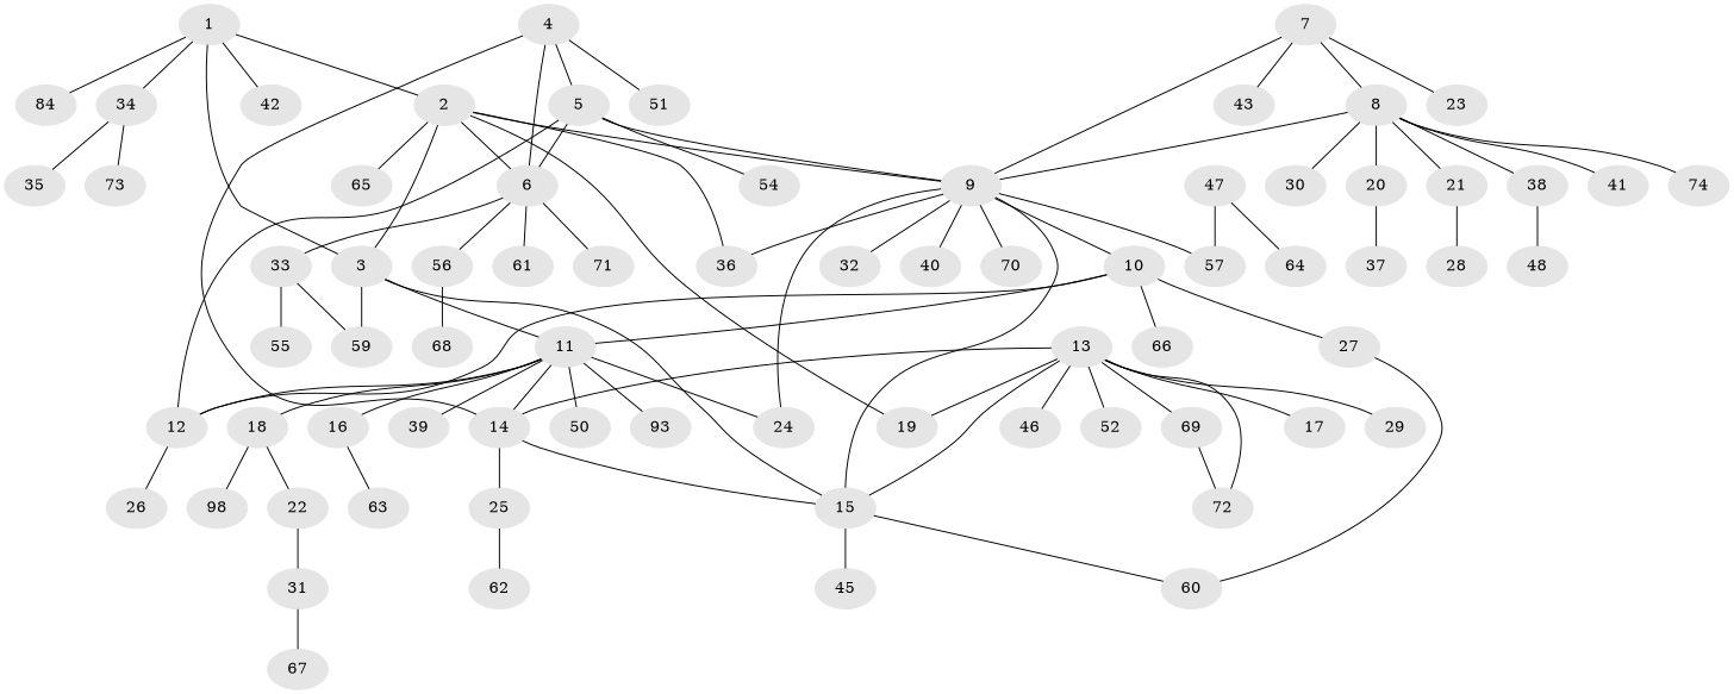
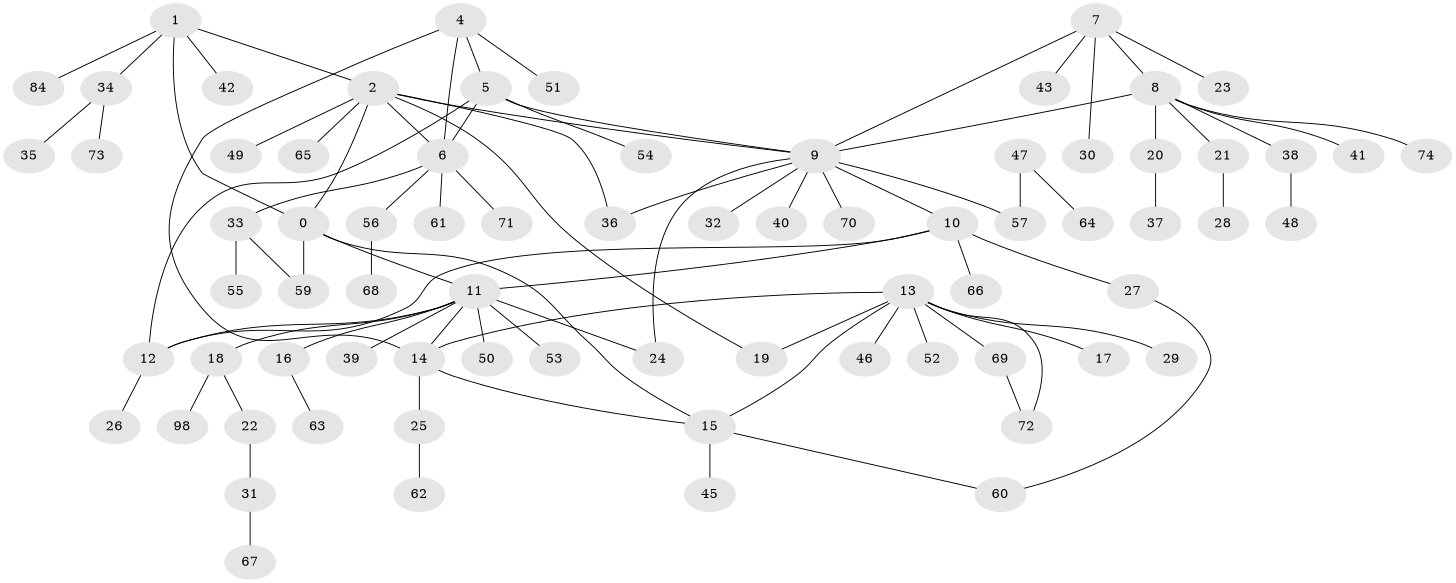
  graph {
    node [color=gray90 style=filled]
    1
    2
-   3
+   3 [label=0]
    34
    42
    n6 [label=84]
    6
    9
    19
    36
+   49
    65
    11
    15
    59
    35
    73
    33
    56
    61
    71
    10
    24
    32
    40
    57
    70
    14
    12
    16
    18
    39
    50
-   53 [label=93]
+   53
    45
    60
    4
    5
    51
    54
    25
    26
    55
    68
    7
    8
    23
    30
    43
    20
    21
    38
    41
    74
    37
    28
    48
    27
    66
    63
    22
    n62 [label=98]
    13
    17
    29
    46
    52
    69
    72
    47
    64
    62
    31
    67
    1 -- 2
    1 -- 3
    1 -- 34
    1 -- 42
    1 -- n6
    2 -- 3
    2 -- 6
    2 -- 9
    2 -- 19
    2 -- 36
+   2 -- 49
    2 -- 65
    3 -- 11
    3 -- 15
    3 -- 59
    34 -- 35
    34 -- 73
    6 -- 33
    6 -- 56
    6 -- 61
    6 -- 71
    9 -- 36
-   9 -- 15
    9 -- 10
    9 -- 24
    9 -- 32
    9 -- 40
    9 -- 57
    9 -- 70
    11 -- 24
    11 -- 14
    11 -- 12
    11 -- 16
    11 -- 18
    11 -- 39
    11 -- 50
    11 -- 53
    15 -- 45
    15 -- 60
    33 -- 59
    33 -- 55
    56 -- 68
    10 -- 11
    10 -- 12
    10 -- 27
    10 -- 66
    14 -- 15
    14 -- 25
    12 -- 26
    16 -- 63
    18 -- 22
    18 -- n62
    4 -- 6
    4 -- 14
    4 -- 5
    4 -- 51
    5 -- 6
    5 -- 9
    5 -- 12
    5 -- 54
    25 -- 62
    7 -- 9
    7 -- 8
    7 -- 23
-   8 -- 30
+   7 -- 30
    7 -- 43
    8 -- 9
    8 -- 20
    8 -- 21
    8 -- 38
    8 -- 41
    8 -- 74
    20 -- 37
    21 -- 28
    38 -- 48
    27 -- 60
    22 -- 31
    13 -- 19
    13 -- 15
    13 -- 14
    13 -- 17
    13 -- 29
    13 -- 46
    13 -- 52
    13 -- 69
    13 -- 72
    69 -- 72
    47 -- 57
    47 -- 64
    31 -- 67
  }
